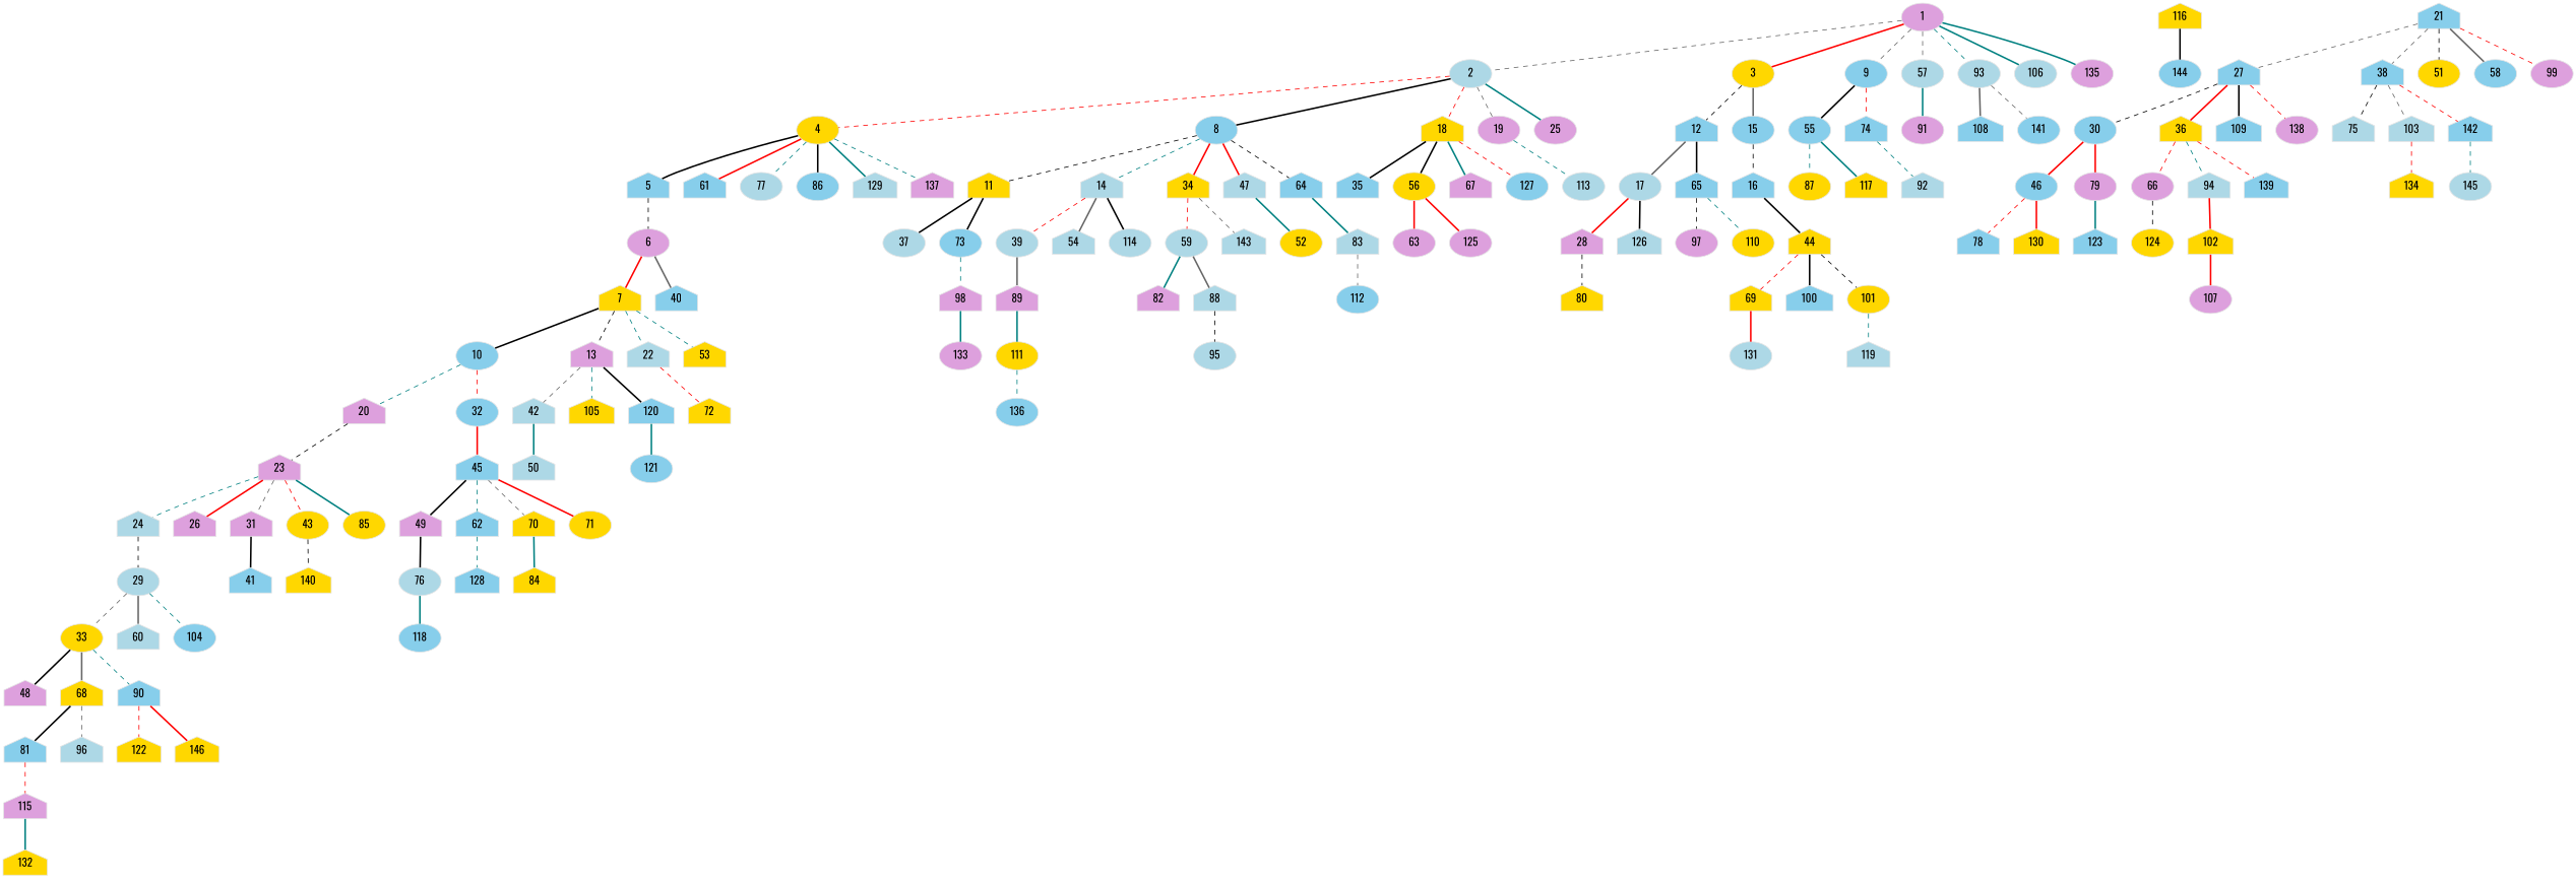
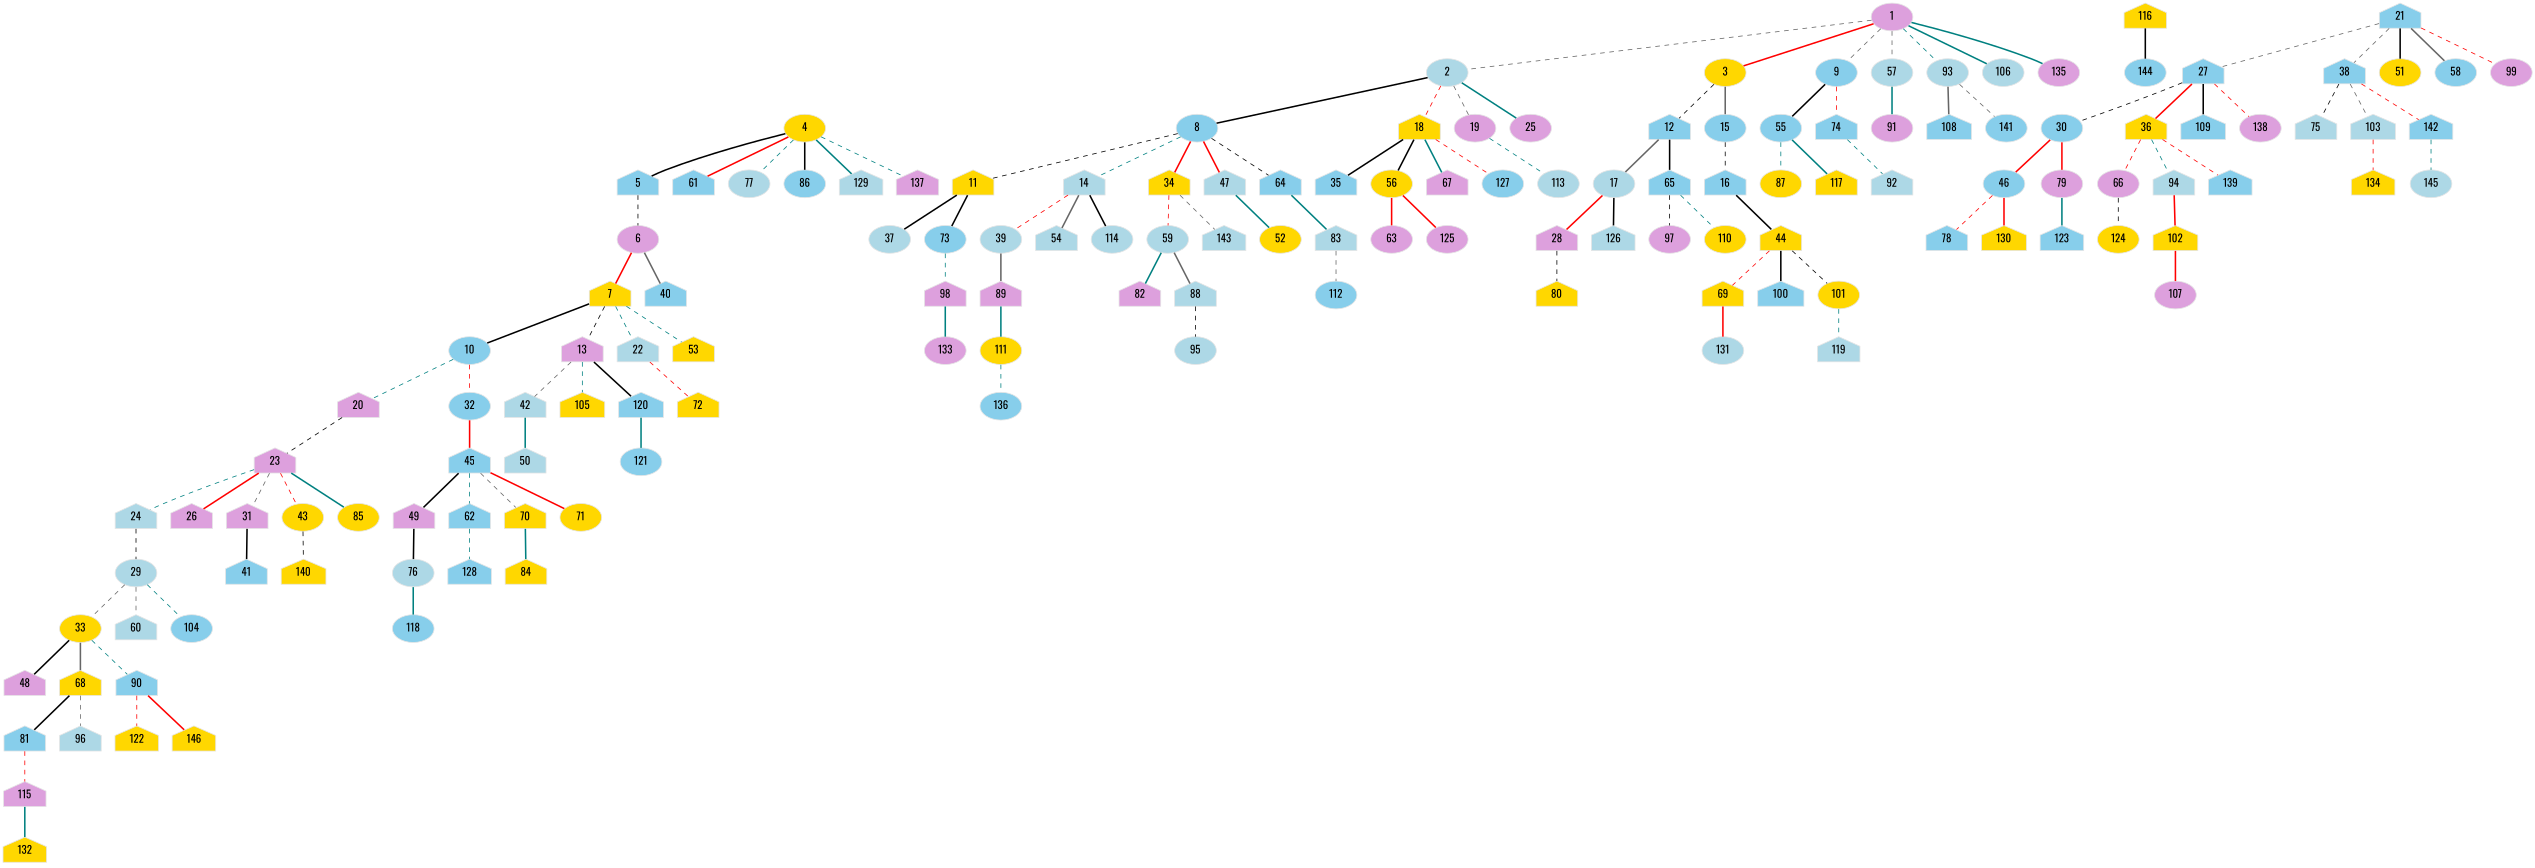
  graph {
    fontname=Oswald
    node [color=gray90 fillcolor=skyblue fontname=Oswald shape=house style=filled]
    edge [color=teal fontname=Oswald style=dashed]
    1 [fillcolor=plum shape=ellipse]
    2 [fillcolor=lightblue shape=ellipse]
    3 [fillcolor=gold shape=ellipse]
    9 [shape=ellipse]
    57 [fillcolor=lightblue shape=ellipse]
    93 [fillcolor=lightblue shape=ellipse]
    106 [fillcolor=lightblue shape=ellipse]
    135 [fillcolor=plum shape=ellipse]
    4 [fillcolor=gold shape=ellipse]
    8 [shape=ellipse]
    18 [fillcolor=gold]
    19 [fillcolor=plum shape=ellipse]
    25 [fillcolor=plum shape=ellipse]
    12
    15 [shape=ellipse]
    55 [shape=ellipse]
    74
    91 [fillcolor=plum shape=ellipse]
    108
    141 [shape=ellipse]
    5
    61
    77 [fillcolor=lightblue shape=ellipse]
    86 [shape=ellipse]
    129 [fillcolor=lightblue]
    137 [fillcolor=plum]
    11 [fillcolor=gold]
    14 [fillcolor=lightblue]
    34 [fillcolor=gold]
    47 [fillcolor=lightblue]
    64
    35
    56 [fillcolor=gold shape=ellipse]
    67 [fillcolor=plum]
    127 [shape=ellipse]
    113 [fillcolor=lightblue shape=ellipse]
    17 [fillcolor=lightblue shape=ellipse]
    65
    16
    6 [fillcolor=plum shape=ellipse]
    7 [fillcolor=gold]
    40
    116 [fillcolor=gold]
    144 [shape=ellipse]
    10 [shape=ellipse]
    13 [fillcolor=plum]
    22 [fillcolor=lightblue]
    53 [fillcolor=gold]
    21
    27
    38
    51 [fillcolor=gold shape=ellipse]
    58 [shape=ellipse]
    99 [fillcolor=plum shape=ellipse]
    20 [fillcolor=plum]
    32 [shape=ellipse]
    42 [fillcolor=lightblue]
    105 [fillcolor=gold]
    120
    72 [fillcolor=gold]
    37 [fillcolor=lightblue shape=ellipse]
    73 [shape=ellipse]
    39 [fillcolor=lightblue shape=ellipse]
    54 [fillcolor=lightblue]
    114 [fillcolor=lightblue shape=ellipse]
    59 [fillcolor=lightblue shape=ellipse]
    143 [fillcolor=lightblue]
    52 [fillcolor=gold shape=ellipse]
    83 [fillcolor=lightblue]
    87 [fillcolor=gold shape=ellipse]
    117 [fillcolor=gold]
    92 [fillcolor=lightblue]
    23 [fillcolor=plum]
    45
    98 [fillcolor=plum]
    28 [fillcolor=plum]
    126 [fillcolor=lightblue]
    97 [fillcolor=plum shape=ellipse]
    110 [fillcolor=gold shape=ellipse]
    50 [fillcolor=lightblue]
    121 [shape=ellipse]
    89 [fillcolor=plum]
    44 [fillcolor=gold]
    69 [fillcolor=gold]
    100
    101 [fillcolor=gold shape=ellipse]
    80 [fillcolor=gold]
    63 [fillcolor=plum shape=ellipse]
    125 [fillcolor=plum shape=ellipse]
    24 [fillcolor=lightblue]
    26 [fillcolor=plum]
    31 [fillcolor=plum]
    43 [fillcolor=gold shape=ellipse]
    85 [fillcolor=gold shape=ellipse]
    30 [shape=ellipse]
    36 [fillcolor=gold]
    109
    138 [fillcolor=plum shape=ellipse]
    75 [fillcolor=lightblue]
    103 [fillcolor=lightblue]
    142
    29 [fillcolor=lightblue shape=ellipse]
    41
    140 [fillcolor=gold]
    33 [fillcolor=gold shape=ellipse]
    60 [fillcolor=lightblue]
    104 [shape=ellipse]
    46 [shape=ellipse]
    79 [fillcolor=plum shape=ellipse]
    66 [fillcolor=plum shape=ellipse]
    94 [fillcolor=lightblue]
    139
    48 [fillcolor=plum]
    68 [fillcolor=gold]
    90
    78
    130 [fillcolor=gold]
    123
    49 [fillcolor=plum]
    62
    70 [fillcolor=gold]
    71 [fillcolor=gold shape=ellipse]
    81
    96 [fillcolor=lightblue]
    122 [fillcolor=gold]
    146 [fillcolor=gold]
    82 [fillcolor=plum]
    88 [fillcolor=lightblue]
    124 [fillcolor=gold shape=ellipse]
    102 [fillcolor=gold]
    134 [fillcolor=gold]
    145 [fillcolor=lightblue shape=ellipse]
    111 [fillcolor=gold shape=ellipse]
    131 [fillcolor=lightblue shape=ellipse]
    119 [fillcolor=lightblue]
    76 [fillcolor=lightblue shape=ellipse]
    128
    84 [fillcolor=gold]
    118 [shape=ellipse]
    95 [fillcolor=lightblue shape=ellipse]
    112 [shape=ellipse]
    115 [fillcolor=plum]
    133 [fillcolor=plum shape=ellipse]
    132 [fillcolor=gold]
    136 [shape=ellipse]
    107 [fillcolor=plum shape=ellipse]
    1 -- 2 [color=gray40]
    1 -- 3 [color=red style=bold]
    1 -- 9 [color=gray40]
    1 -- 57 [color=gray40]
    1 -- 93
    1 -- 106 [style=bold]
    1 -- 135 [style=bold]
-   2 -- 4 [color=red]
    2 -- 8 [color=black style=bold]
    2 -- 18 [color=red]
    2 -- 19 [color=gray40]
    2 -- 25 [style=bold]
    3 -- 12 [color=black]
    3 -- 15 [color=gray40 style=bold]
    9 -- 55 [color=black style=bold]
    9 -- 74 [color=red]
    57 -- 91 [style=bold]
    93 -- 108 [color=gray40 style=bold]
    93 -- 141 [color=gray40]
    4 -- 5 [color=black style=bold]
    4 -- 61 [color=red style=bold]
    4 -- 77
    4 -- 86 [color=black style=bold]
    4 -- 129 [style=bold]
    4 -- 137
    8 -- 11 [color=black]
    8 -- 14
    8 -- 34 [color=red style=bold]
    8 -- 47 [color=red style=bold]
    8 -- 64 [color=black]
    18 -- 35 [color=black style=bold]
    18 -- 56 [color=black style=bold]
    18 -- 67 [style=bold]
    18 -- 127 [color=red]
    19 -- 113
    12 -- 17 [color=gray40 style=bold]
    12 -- 65 [color=black style=bold]
    15 -- 16 [color=black]
    55 -- 87
    55 -- 117 [style=bold]
    74 -- 92
    5 -- 6 [color=black]
    11 -- 37 [color=black style=bold]
    11 -- 73 [color=black style=bold]
    14 -- 39 [color=red]
    14 -- 54 [color=gray40 style=bold]
    14 -- 114 [color=black style=bold]
    34 -- 59 [color=red]
    34 -- 143 [color=gray40]
    47 -- 52 [style=bold]
    64 -- 83 [style=bold]
    56 -- 63 [color=red style=bold]
    56 -- 125 [color=red style=bold]
    17 -- 28 [color=red style=bold]
    17 -- 126 [color=black style=bold]
    65 -- 97 [color=black]
    65 -- 110
    16 -- 44 [color=black style=bold]
    6 -- 7 [color=red style=bold]
    6 -- 40 [color=gray40 style=bold]
    7 -- 10 [color=black style=bold]
    7 -- 13 [color=black]
    7 -- 22
    7 -- 53
    116 -- 144 [color=black style=bold]
    10 -- 20
    10 -- 32 [color=red]
    13 -- 42 [color=gray40]
    13 -- 105
    13 -- 120 [color=black style=bold]
    22 -- 72 [color=red]
    21 -- 27 [color=gray40]
    21 -- 38 [color=gray40]
-   21 -- 51 [color=black]
+   21 -- 51 [color=black style=bold]
    21 -- 58 [color=gray40 style=bold]
    21 -- 99 [color=red]
    27 -- 30 [color=black]
    27 -- 36 [color=red style=bold]
    27 -- 109 [color=black style=bold]
    27 -- 138 [color=red]
    38 -- 75 [color=black]
    38 -- 103 [color=gray40]
    38 -- 142 [color=red]
    20 -- 23 [color=black]
    32 -- 45 [color=red style=bold]
    42 -- 50 [style=bold]
    120 -- 121 [style=bold]
    73 -- 98
    39 -- 89 [color=gray40 style=bold]
    59 -- 82 [style=bold]
    59 -- 88 [color=gray40 style=bold]
    83 -- 112 [color=gray40]
    23 -- 24
    23 -- 26 [color=red style=bold]
    23 -- 31 [color=gray40]
    23 -- 43 [color=red]
    23 -- 85 [style=bold]
    45 -- 49 [color=black style=bold]
    45 -- 62
    45 -- 70 [color=gray40]
    45 -- 71 [color=red style=bold]
    98 -- 133 [style=bold]
    28 -- 80 [color=black]
    89 -- 111 [style=bold]
    44 -- 69 [color=red]
    44 -- 100 [color=black style=bold]
    44 -- 101 [color=black]
    69 -- 131 [color=red style=bold]
    101 -- 119
    24 -- 29 [color=black]
    31 -- 41 [color=black style=bold]
    43 -- 140 [color=black]
    30 -- 46 [color=red style=bold]
    30 -- 79 [color=red style=bold]
    36 -- 66 [color=red]
    36 -- 94
    36 -- 139 [color=red]
    103 -- 134 [color=red]
    142 -- 145
    29 -- 33 [color=gray40]
-   29 -- 60 [color=gray40 style=bold]
+   29 -- 60 [color=gray40]
    29 -- 104
    33 -- 48 [color=black style=bold]
    33 -- 68 [color=gray40 style=bold]
    33 -- 90
    46 -- 78 [color=red]
    46 -- 130 [color=red style=bold]
    79 -- 123 [style=bold]
    66 -- 124 [color=black]
    94 -- 102 [color=red style=bold]
    68 -- 81 [color=black style=bold]
    68 -- 96 [color=gray40]
    90 -- 122 [color=red]
    90 -- 146 [color=red style=bold]
    49 -- 76 [color=black style=bold]
    62 -- 128
    70 -- 84 [style=bold]
    81 -- 115 [color=red]
    88 -- 95 [color=black]
    102 -- 107 [color=red style=bold]
    111 -- 136
    76 -- 118 [style=bold]
    115 -- 132 [style=bold]
  }
